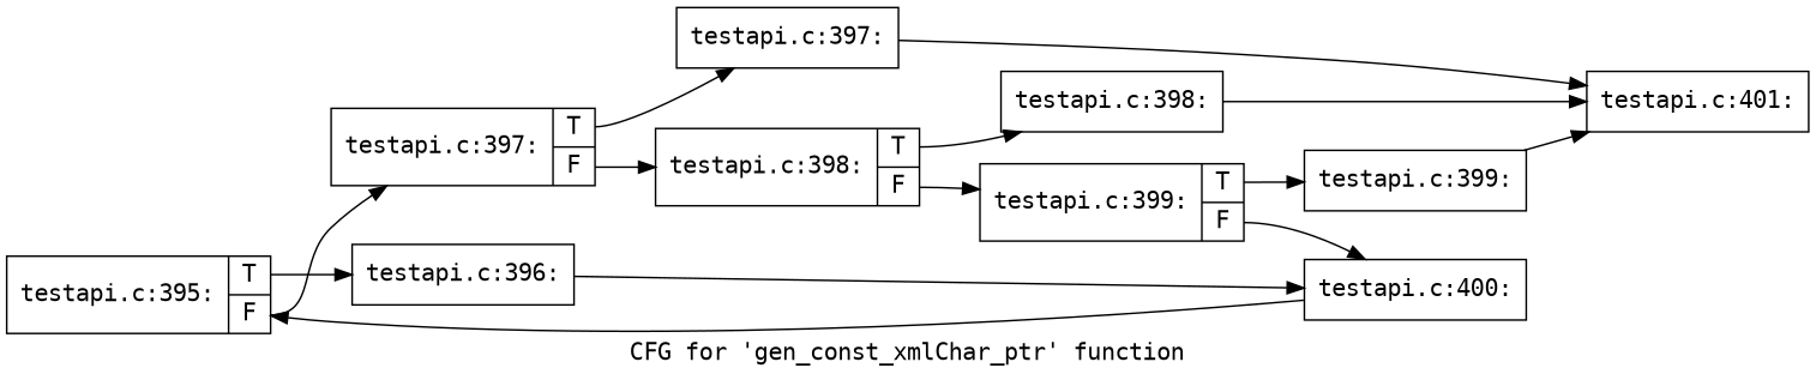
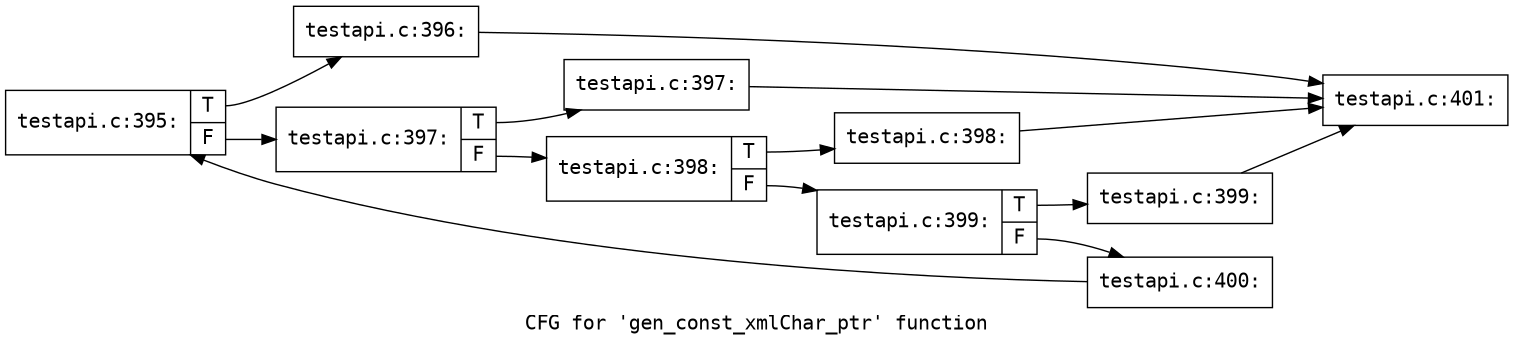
  digraph {
    fontname="DejaVu Sans Mono"
    label="CFG for 'gen_const_xmlChar_ptr' function"
    rankdir=LR
    node [fontname="DejaVu Sans Mono" shape=record]
    edge [fontname="DejaVu Sans Mono"]
    n1 [label="{testapi.c:395:|{<s0>T|<s1>F}}"]
    n2 [label="{testapi.c:396:}"]
    n3 [label="{testapi.c:397:|{<s0>T|<s1>F}}"]
    n4 [label="{testapi.c:401:}"]
    n5 [label="{testapi.c:397:}"]
    n6 [label="{testapi.c:398:|{<s0>T|<s1>F}}"]
    n7 [label="{testapi.c:398:}"]
    n8 [label="{testapi.c:399:|{<s0>T|<s1>F}}"]
    n9 [label="{testapi.c:399:}"]
    n10 [label="{testapi.c:400:}"]
    n1 -> n2 [tailport=s0]
    n1 -> n3 [tailport=s1]
-   n2 -> n10
+   n2 -> n4
    n3 -> n5 [tailport=s0]
    n3 -> n6 [tailport=s1]
    n5 -> n4
    n6 -> n7 [tailport=s0]
    n6 -> n8 [tailport=s1]
    n7 -> n4
    n8 -> n9 [tailport=s0]
    n8 -> n10 [tailport=s1]
    n9 -> n4
    n10 -> n1
  }
